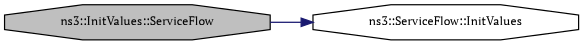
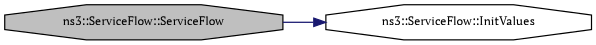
  digraph {
    rankdir=LR
    fontname="PT Serif"
    node [color=black fontname="PT Serif" fontsize=10 shape=octagon style=filled]
-   n1 [fillcolor=grey75 fontcolor=black height=0.2 label="ns3::InitValues::ServiceFlow" width=0.4]
+   n1 [fillcolor=grey75 fontcolor=black height=0.2 label="ns3::ServiceFlow::ServiceFlow" width=0.4]
    n2 [fillcolor=white height=0.2 label="ns3::ServiceFlow::InitValues" width=0.4]
    n1 -> n2 [color=midnightblue fontname="PT Serif" fontsize=10 labelfontname=Helvetica labelfontsize=10 style=solid]
  }
